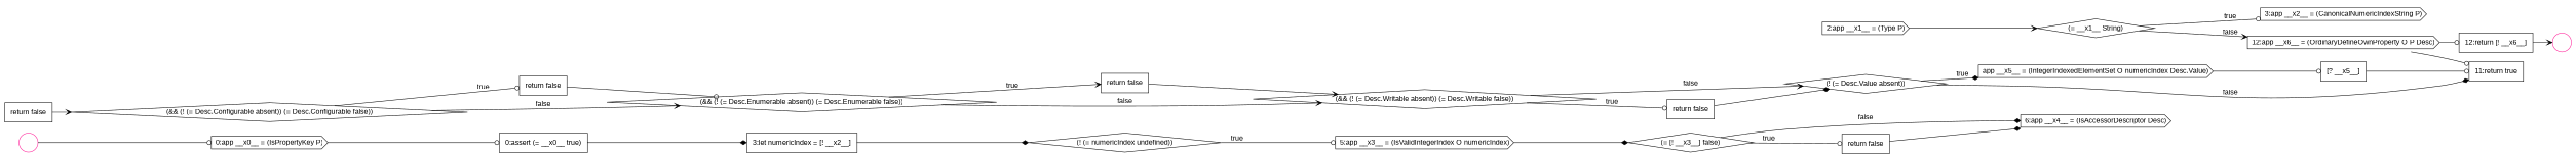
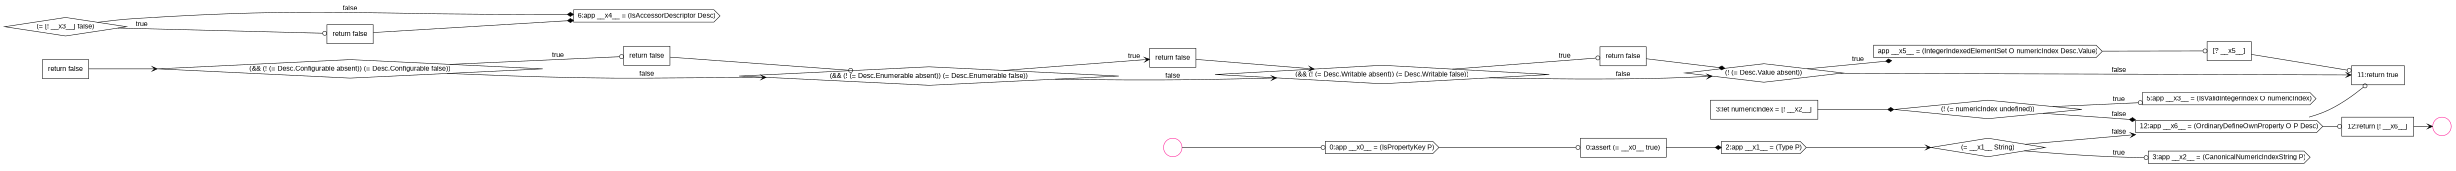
  digraph {
    fontname="Liberation Sans"
    rankdir=LR
    node [color=black fillcolor=white fontname="Liberation Sans" shape=none style=filled]
    edge [arrowhead=odot color=black fontname="Liberation Sans"]
    n1 [label=<<font color="black">0:app __x0__ = (IsPropertyKey P)</font>> shape=cds]
    n2 [label=<<font color="black">     <table border="0" cellborder="1" cellspacing="0" cellpadding="10">       <tr><td align="left">0:assert (= __x0__ true)</td></tr>     </table>   </font>> margin=0]
    n3 [label=<<font color="black">2:app __x1__ = (Type P)</font>> shape=cds]
    n4 [label=<<font color="black">(! (= Desc.Value absent))</font>> shape=diamond]
    n5 [label=<<font color="black">app __x5__ = (IntegerIndexedElementSet O numericIndex Desc.Value)</font>> shape=cds]
    n6 [label=<<font color="black">     <table border="0" cellborder="1" cellspacing="0" cellpadding="10">       <tr><td align="left">11:return true</td></tr>     </table>   </font>> margin=0]
    n7 [label=<<font color="black">     <table border="0" cellborder="1" cellspacing="0" cellpadding="10">       <tr><td align="left">[? __x5__]</td></tr>     </table>   </font>> margin=0]
    n8 [label=<<font color="black">     <table border="0" cellborder="1" cellspacing="0" cellpadding="10">       <tr><td align="left">return false</td></tr>     </table>   </font>> margin=0]
    n9 [label=<<font color="black">(&amp;&amp; (! (= Desc.Configurable absent)) (= Desc.Configurable false))</font>> shape=diamond]
    n10 [label=<<font color="black">     <table border="0" cellborder="1" cellspacing="0" cellpadding="10">       <tr><td align="left">return false</td></tr>     </table>   </font>> margin=0]
    n11 [label=<<font color="black">(&amp;&amp; (! (= Desc.Enumerable absent)) (= Desc.Enumerable false))</font>> shape=diamond]
    n12 [label=<<font color="black">(= [! __x3__] false)</font>> shape=diamond]
    n13 [label=<<font color="black">6:app __x4__ = (IsAccessorDescriptor Desc)</font>> shape=cds]
    n14 [label=<<font color="black">     <table border="0" cellborder="1" cellspacing="0" cellpadding="10">       <tr><td align="left">return false</td></tr>     </table>   </font>> margin=0]
    n15 [label=<<font color="black">3:app __x2__ = (CanonicalNumericIndexString P)</font>> shape=cds]
    n16 [label=<<font color="black">     <table border="0" cellborder="1" cellspacing="0" cellpadding="10">       <tr><td align="left">3:let numericIndex = [! __x2__]</td></tr>     </table>   </font>> margin=0]
    n17 [label=<<font color="black">(! (= numericIndex undefined))</font>> shape=diamond]
    n18 [label=<<font color="black">(= __x1__ String)</font>> shape=diamond]
    n19 [label=<<font color="black">     <table border="0" cellborder="1" cellspacing="0" cellpadding="10">       <tr><td align="left">return false</td></tr>     </table>   </font>> margin=0]
    n20 [label=<<font color="black">(&amp;&amp; (! (= Desc.Writable absent)) (= Desc.Writable false))</font>> shape=diamond]
    n21 [label=<<font color="black">     <table border="0" cellborder="1" cellspacing="0" cellpadding="10">       <tr><td align="left">return false</td></tr>     </table>   </font>> margin=0]
    n22 [label=<<font color="black">12:app __x6__ = (OrdinaryDefineOwnProperty O P Desc)</font>> shape=cds]
    n23 [label=<<font color="black">5:app __x3__ = (IsValidIntegerIndex O numericIndex)</font>> shape=cds]
    n24 [label=<<font color="black">     <table border="0" cellborder="1" cellspacing="0" cellpadding="10">       <tr><td align="left">12:return [! __x6__]</td></tr>     </table>   </font>> margin=0]
    n25 [color=deeppink label=" " shape=circle]
    n26 [color=deeppink label=" " shape=circle]
    n1 -> n2
-   n2 -> n16 [arrowhead=diamond]
+   n2 -> n3 [arrowhead=diamond]
    n3 -> n18 [arrowhead=vee]
    n4 -> n5 [arrowhead=diamond label=<<font color="black">true</font>>]
-   n4 -> n6 [arrowhead=diamond label=<<font color="black">false</font>>]
+   n4 -> n6 [arrowhead=vee label=<<font color="black">false</font>>]
    n5 -> n7
    n7 -> n6
    n8 -> n9 [arrowhead=vee]
    n9 -> n10 [label=<<font color="black">true</font>>]
    n9 -> n11 [arrowhead=vee label=<<font color="black">false</font>>]
    n10 -> n11
    n11 -> n19 [arrowhead=vee label=<<font color="black">true</font>>]
    n11 -> n20 [arrowhead=vee label=<<font color="black">false</font>>]
    n12 -> n13 [arrowhead=diamond label=<<font color="black">false</font>>]
    n12 -> n14 [label=<<font color="black">true</font>>]
    n14 -> n13 [arrowhead=diamond]
    n16 -> n17 [arrowhead=diamond]
+   n17 -> n22 [arrowhead=diamond label=<<font color="black">false</font>>]
    n17 -> n23 [label=<<font color="black">true</font>>]
    n18 -> n15 [label=<<font color="black">true</font>>]
    n18 -> n22 [arrowhead=vee label=<<font color="black">false</font>>]
    n19 -> n20 [arrowhead=vee]
    n20 -> n4 [arrowhead=vee label=<<font color="black">false</font>>]
    n20 -> n21 [label=<<font color="black">true</font>>]
    n21 -> n4 [arrowhead=diamond]
    n22 -> n6
    n22 -> n24
-   n23 -> n12 [arrowhead=diamond]
    n24 -> n25 [arrowhead=vee]
    n26 -> n1
  }
